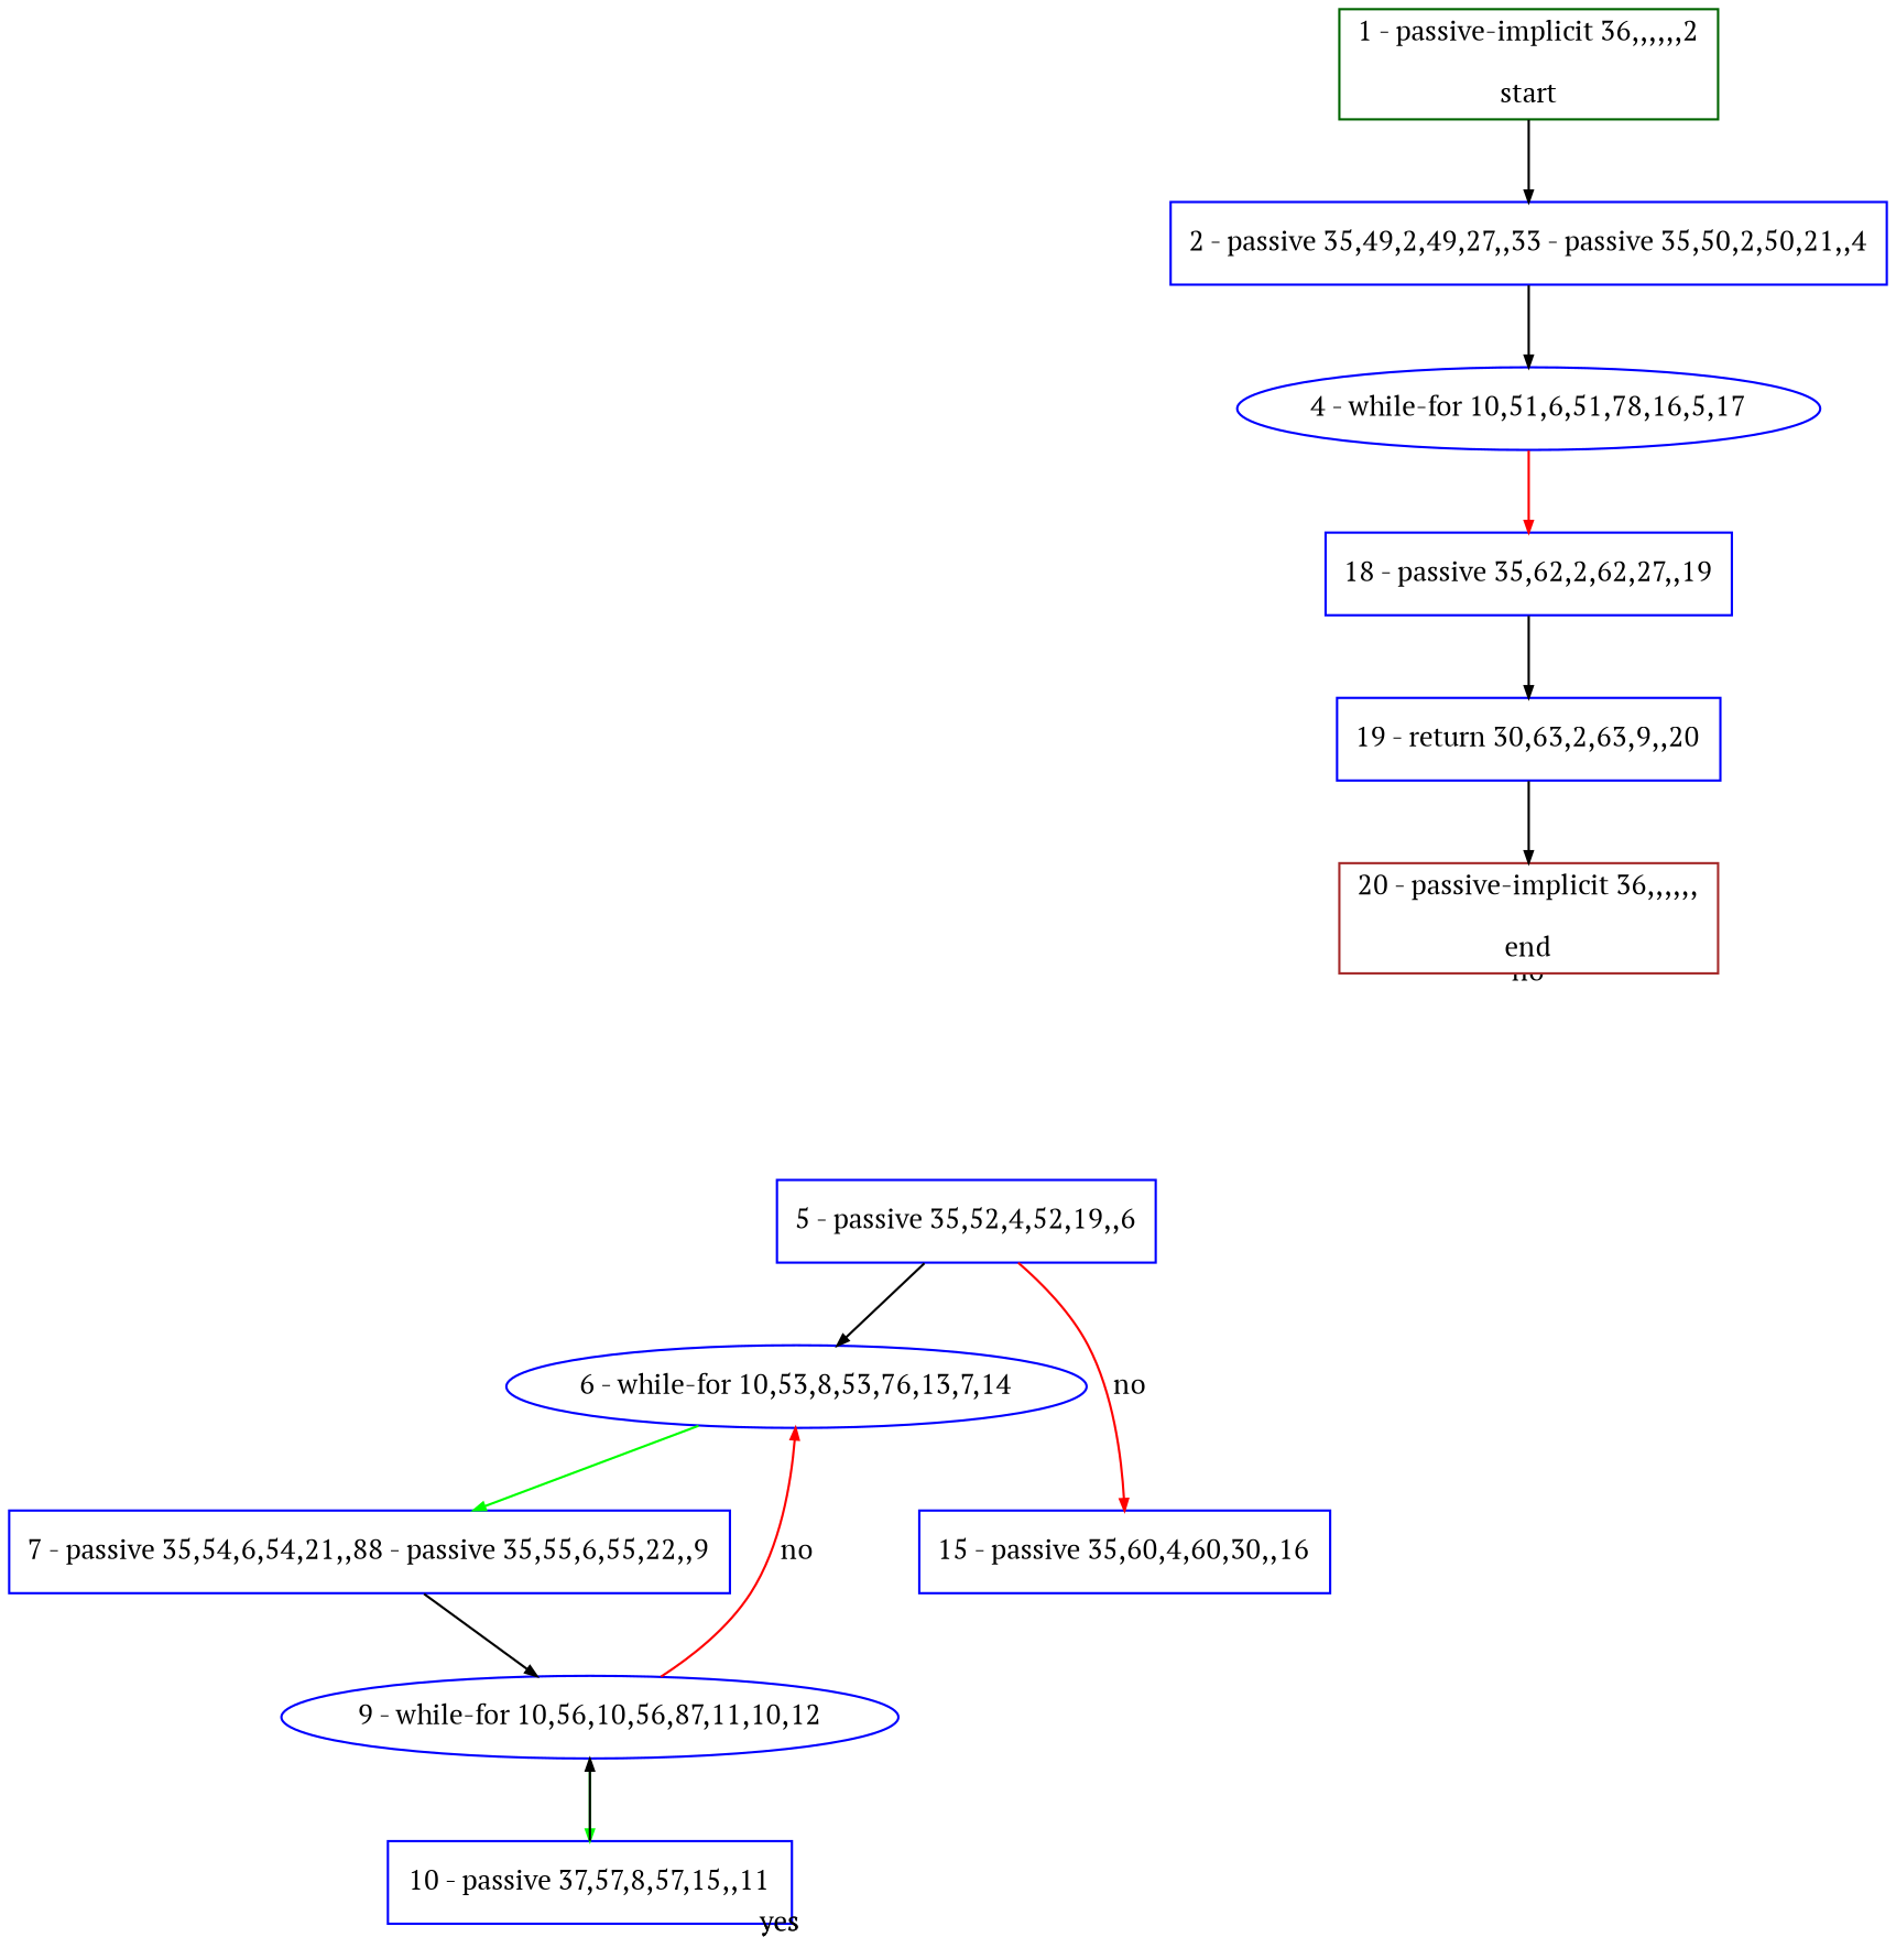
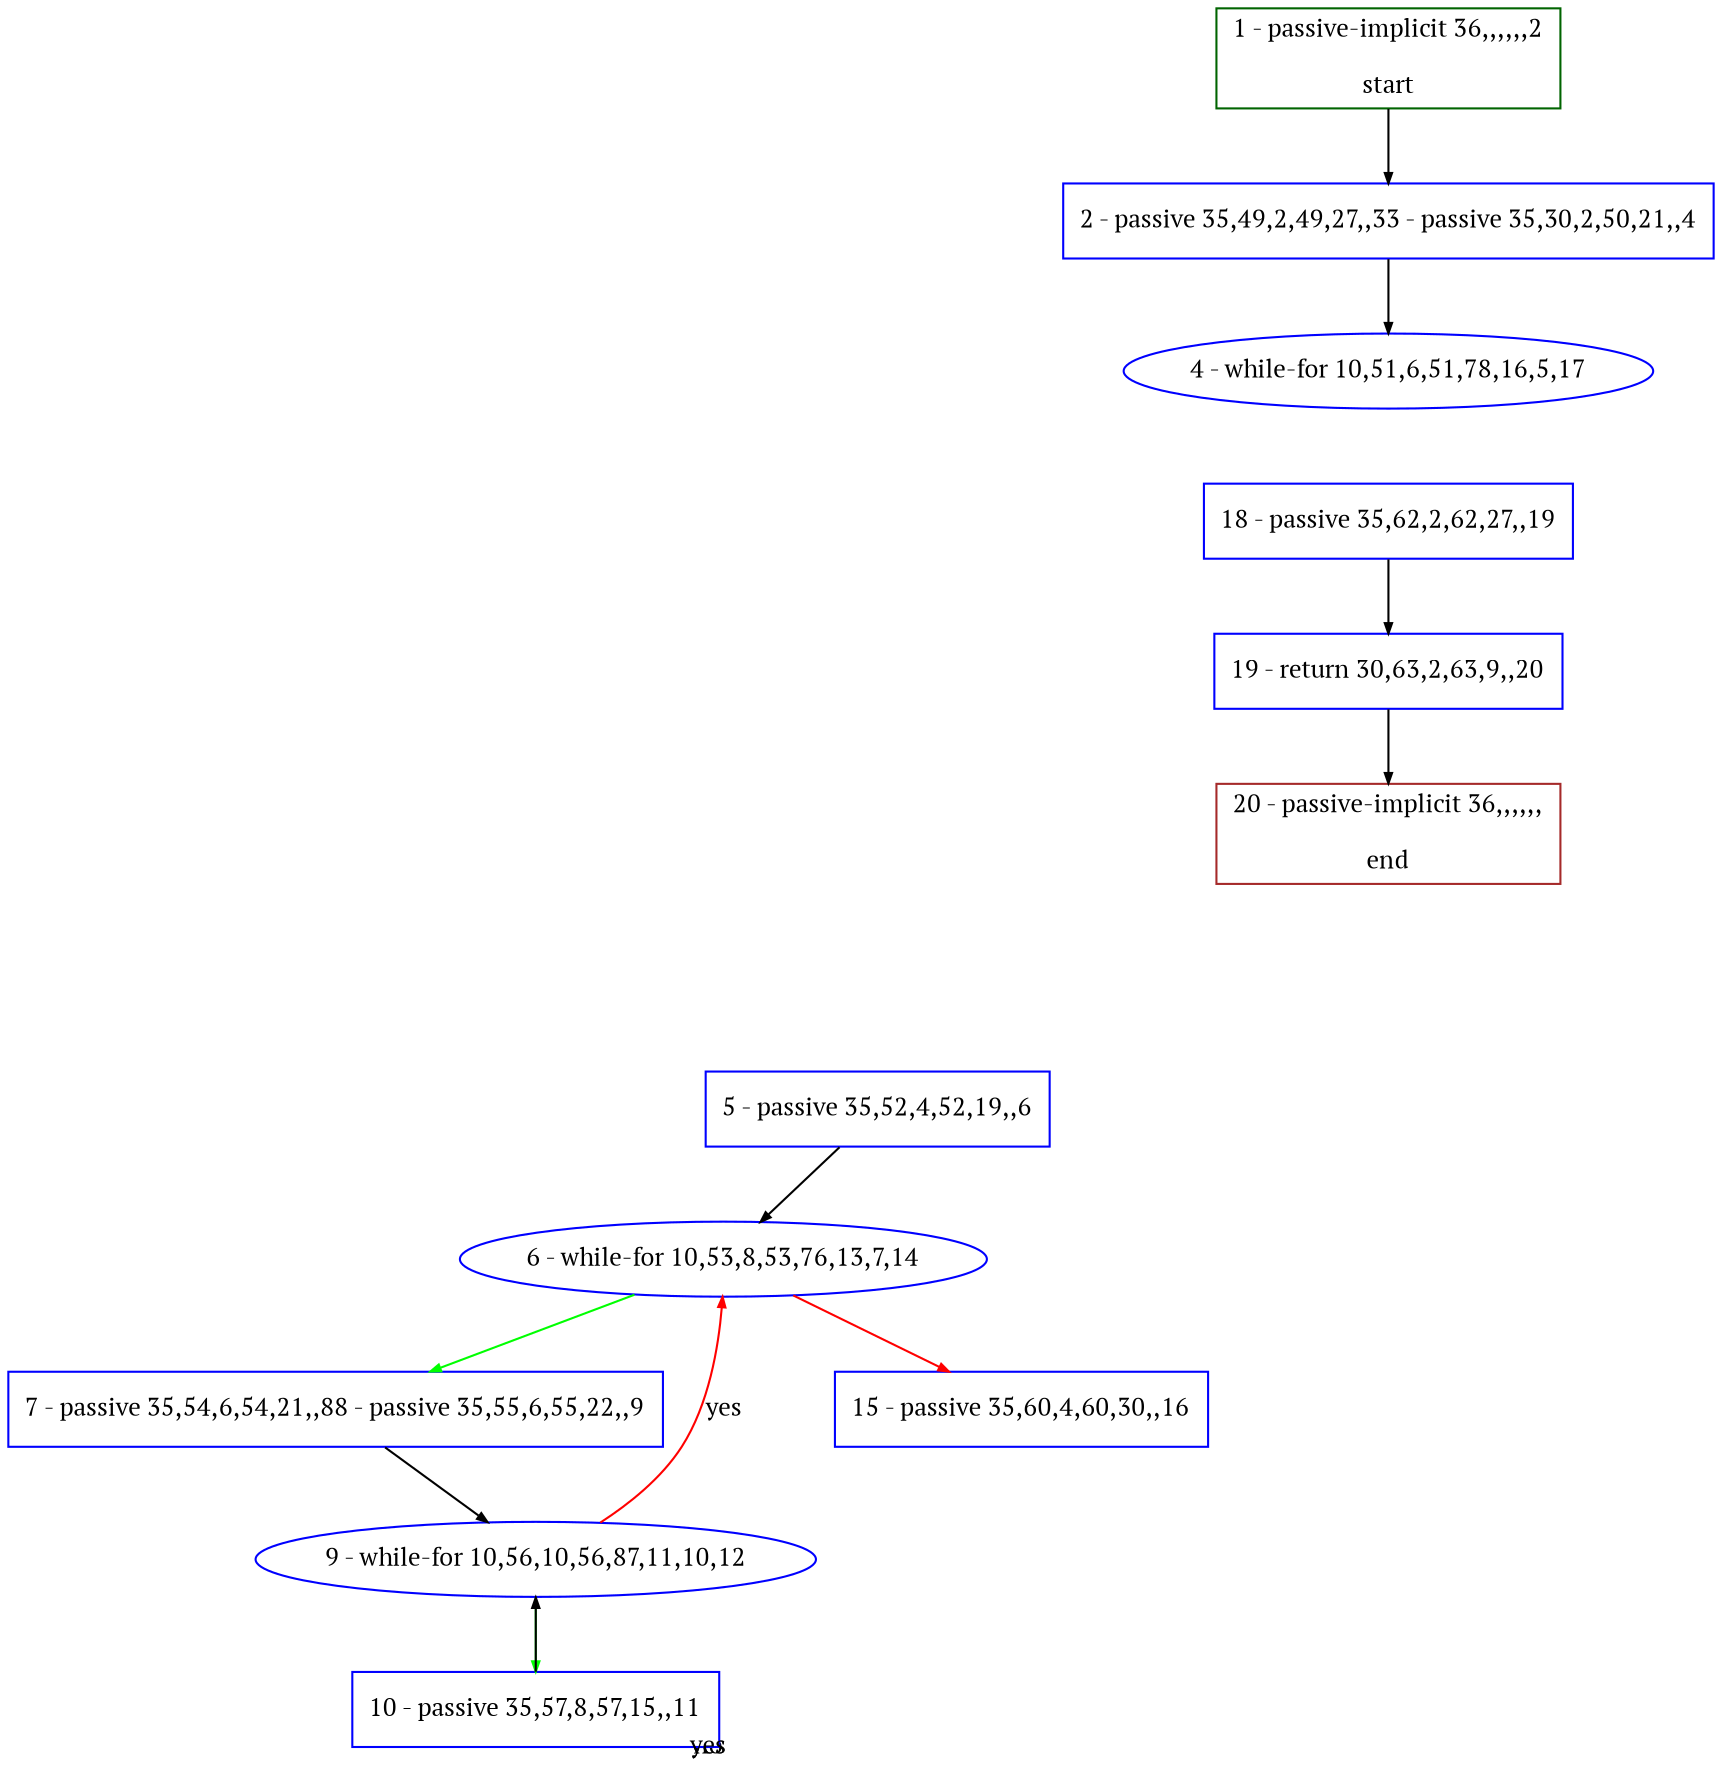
  digraph {
    bgcolor=white
    compound=true
    fillcolor="#FFFFCC"
    fontname="PT Serif"
    fontsize=12
    pack=true
    packmode=clust
    style="rounded,filled"
    node [color="#0000ff" compound=true fillcolor="#ffffff" fixedsize=false fontname="PT Serif" fontsize=12 node_initialized=no shape=box style=filled]
    edge [arrowhead=normal arrowsize=0.5 arrowtail=none color="#000000" compound=true dir=forward fontcolor=black fontname="PT Serif" fontsize=12]
-   n1 [label="2 - passive 35,49,2,49,27,,33 - passive 35,50,2,50,21,,4"]
+   n1 [label="2 - passive 35,49,2,49,27,,33 - passive 35,30,2,50,21,,4"]
    n2 [label="4 - while-for 10,51,6,51,78,16,5,17" shape=oval]
    n3 [label="18 - passive 35,62,2,62,27,,19"]
    n4 [color="#006400" label="1 - passive-implicit 36,,,,,,2\n\nstart"]
    n5 [label="5 - passive 35,52,4,52,19,,6"]
    n6 [label="6 - while-for 10,53,8,53,76,13,7,14" shape=oval]
    n7 [label="19 - return 30,63,2,63,9,,20"]
    n8 [label="7 - passive 35,54,6,54,21,,88 - passive 35,55,6,55,22,,9"]
    n9 [label="15 - passive 35,60,4,60,30,,16"]
    n10 [color="#a52a2a" label="20 - passive-implicit 36,,,,,,\n\nend"]
    n11 [label="9 - while-for 10,56,10,56,87,11,10,12" shape=oval]
-   n12 [label="10 - passive 37,57,8,57,15,,11"]
+   n12 [label="10 - passive 35,57,8,57,15,,11"]
    n1 -> n2
-   n2 -> n3 [color="#ff0000" label=no]
    n3 -> n7
    n4 -> n1
    n5 -> n6
    n6 -> n8 [color="#00ff00" label=yes]
-   n5 -> n9 [color="#ff0000" label=no]
+   n6 -> n9 [color="#ff0000" label=no]
    n7 -> n10
    n8 -> n11
-   n11 -> n6 [color="#ff0000" label=no]
+   n11 -> n6 [color="#ff0000" label=yes]
    n11 -> n12 [color="#00ff00" label=yes]
    n12 -> n11
  }
